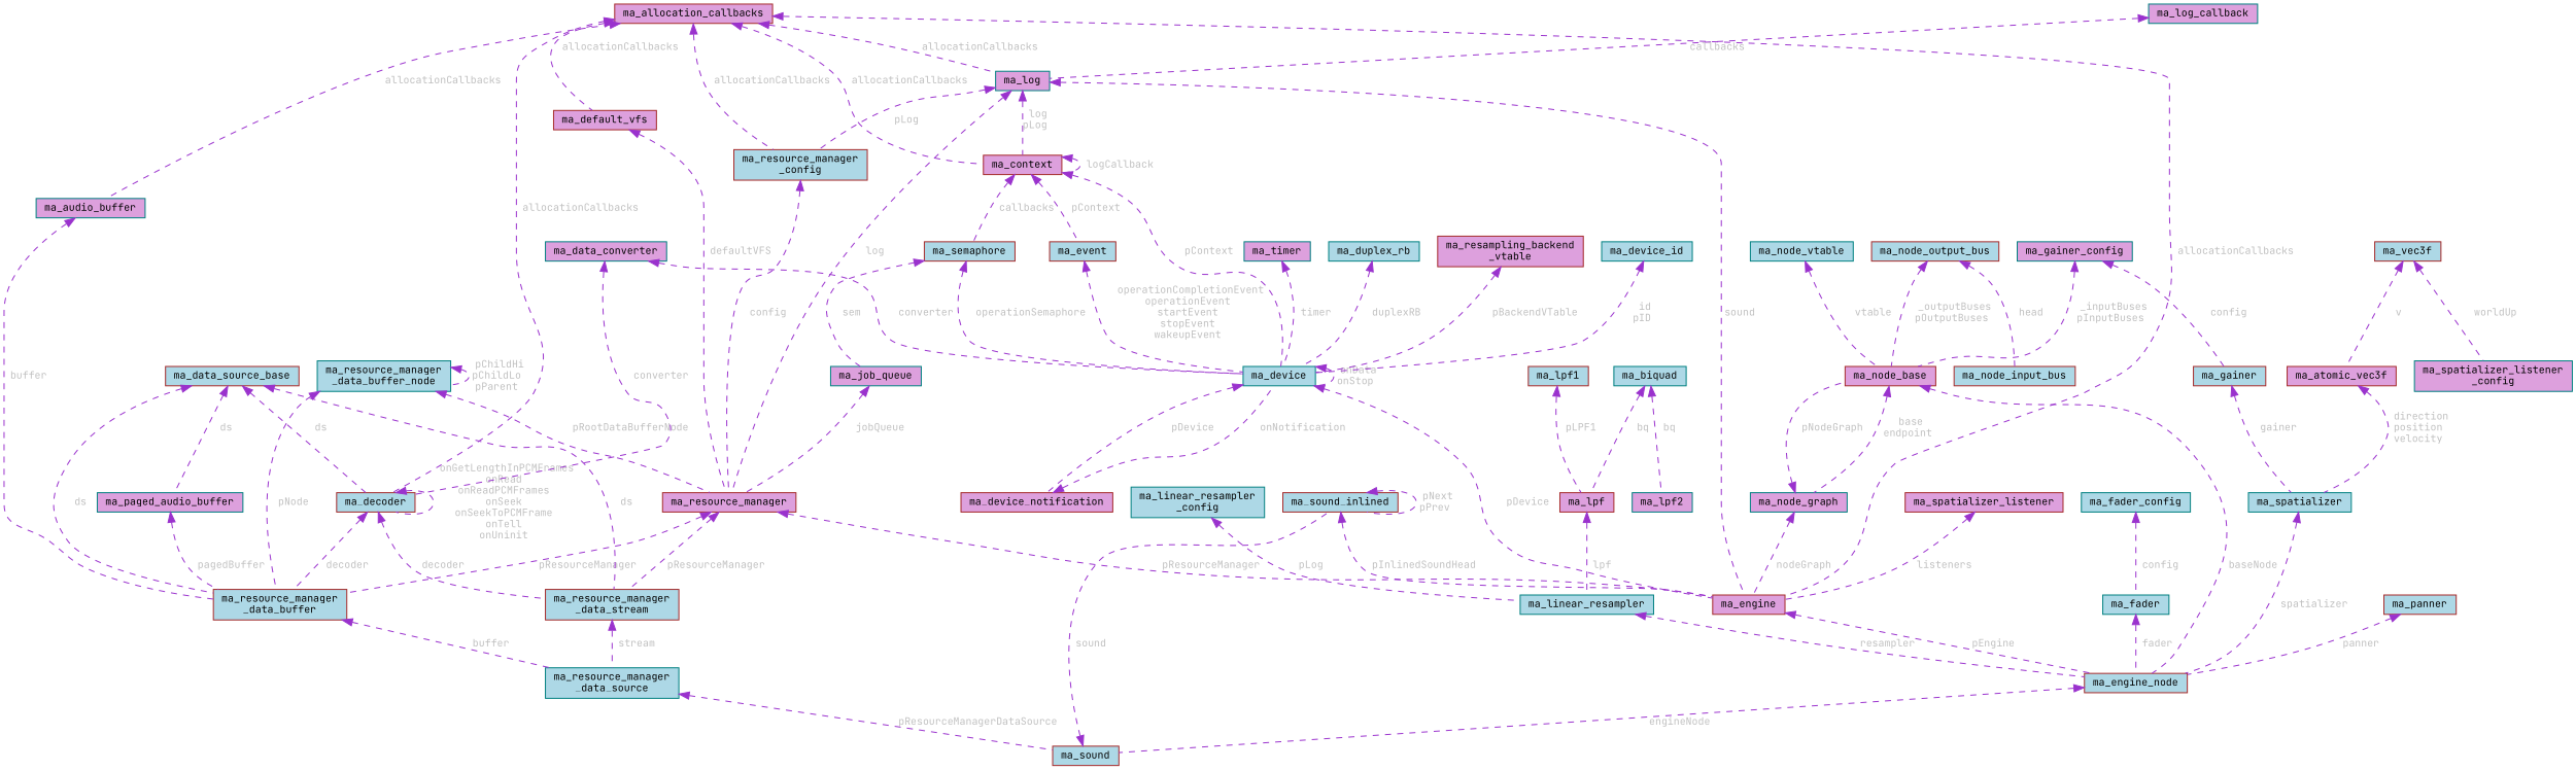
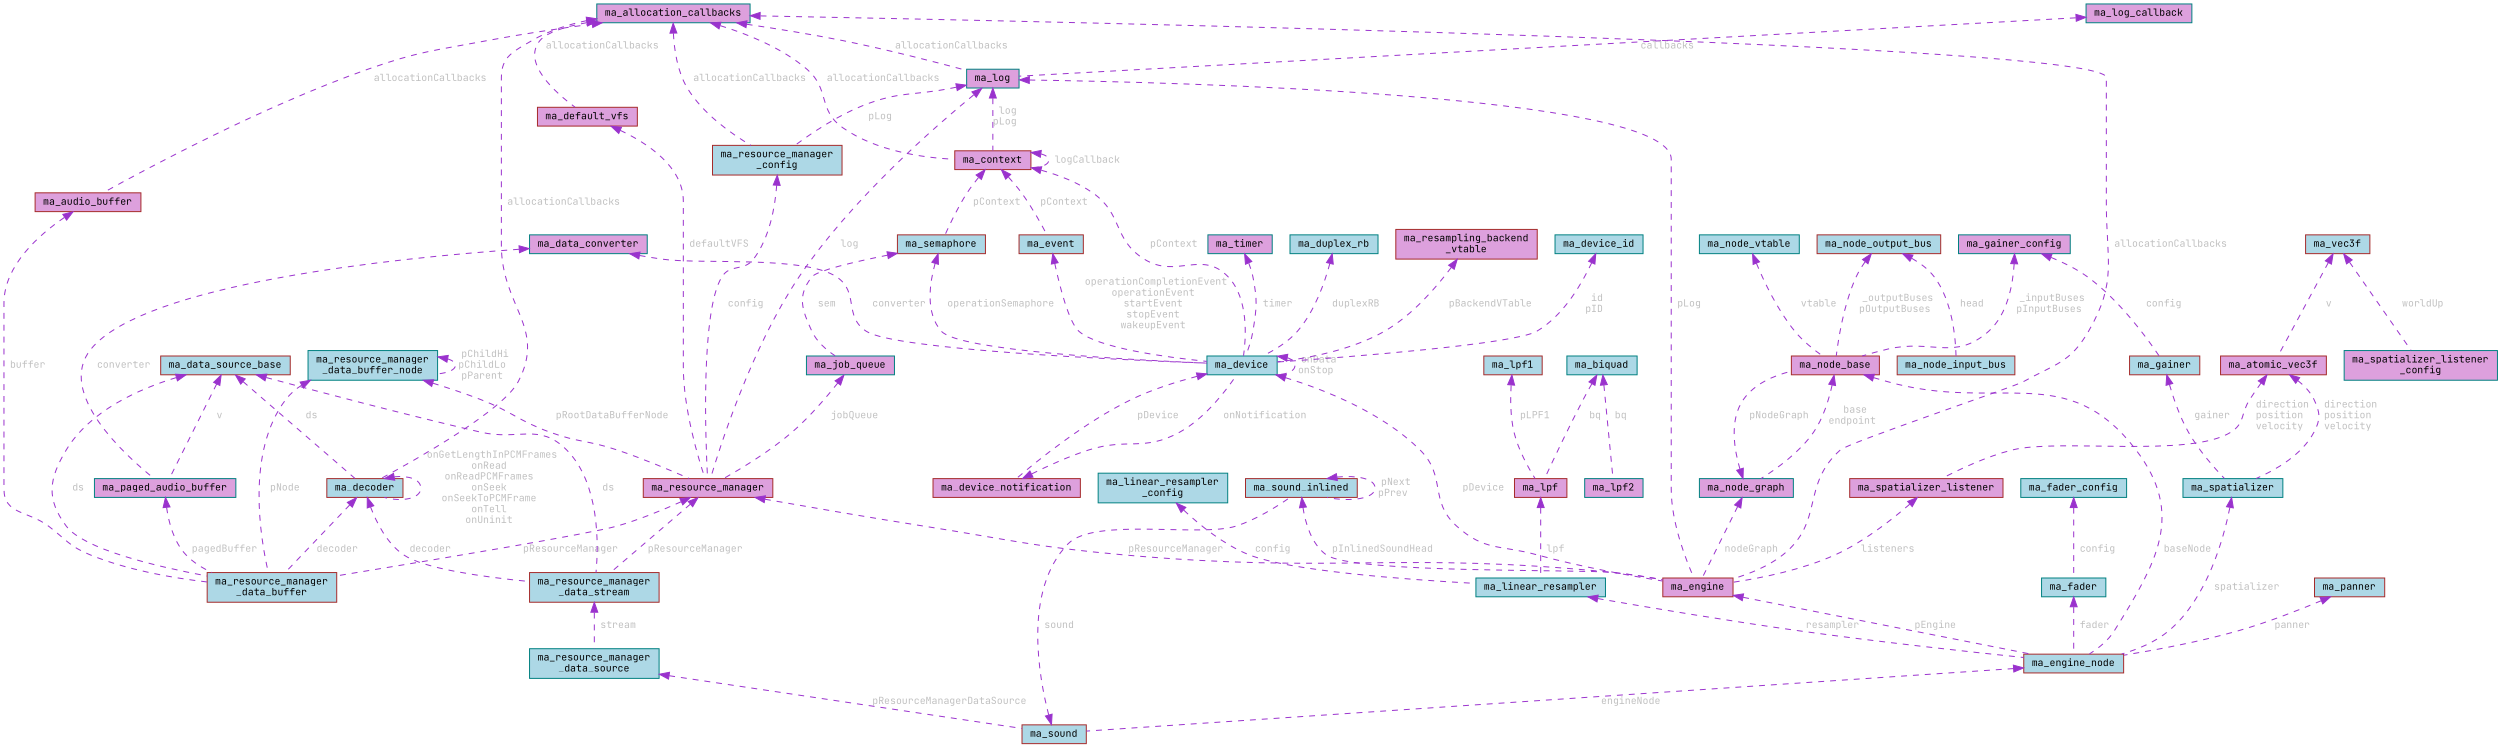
  digraph {
    fontname="JetBrains Mono"
    rankdir=TB
    node [color=brown fillcolor=lightblue fontname="JetBrains Mono" fontsize=10 shape=box style=filled]
    edge [color=darkorchid3 dir=back fontcolor=grey fontname="JetBrains Mono" fontsize=10 labelfontname=Helvetica labelfontsize=10 style=dashed]
    n1 [fontcolor=black height=0.2 label=ma_sound_inlined width=0.4]
    n2 [fillcolor=plum height=0.2 label=ma_engine width=0.4]
    n3 [height=0.2 label=ma_engine_node width=0.4]
    n4 [height=0.2 label=ma_sound width=0.4]
    n5 [fillcolor=plum height=0.2 label=ma_node_base width=0.4]
    n6 [color=teal fillcolor=plum height=0.2 label=ma_node_graph width=0.4]
    n7 [color=teal height=0.2 label=ma_node_vtable width=0.4]
    n8 [height=0.2 label=ma_node_input_bus width=0.4]
    n9 [height=0.2 label=ma_node_output_bus width=0.4]
    n10 [fillcolor=plum height=0.2 label=ma_resource_manager width=0.4]
    n11 [height=0.2 label="ma_resource_manager\l_data_buffer" width=0.4]
    n12 [height=0.2 label="ma_resource_manager\l_data_stream" width=0.4]
    n13 [color=teal height=0.2 label="ma_resource_manager\l_data_source" width=0.4]
    n14 [height=0.2 label="ma_resource_manager\l_config" width=0.4]
-   n15 [fillcolor=plum height=0.2 label=ma_allocation_callbacks width=0.4]
+   n15 [color=teal fillcolor=plum height=0.2 label=ma_allocation_callbacks width=0.4]
    n16 [color=teal fillcolor=plum height=0.2 label=ma_log width=0.4]
    n17 [fillcolor=plum height=0.2 label=ma_context width=0.4]
    n18 [fillcolor=plum height=0.2 label=ma_default_vfs width=0.4]
    n19 [height=0.2 label=ma_decoder width=0.4]
-   n20 [color=teal fillcolor=plum height=0.2 label=ma_audio_buffer width=0.4]
+   n20 [fillcolor=plum height=0.2 label=ma_audio_buffer width=0.4]
    n21 [height=0.2 label=ma_semaphore width=0.4]
    n22 [color=teal height=0.2 label=ma_device width=0.4]
    n23 [height=0.2 label=ma_event width=0.4]
    n24 [color=teal fillcolor=plum height=0.2 label=ma_log_callback width=0.4]
    n25 [color=teal height=0.2 label="ma_resource_manager\l_data_buffer_node" width=0.4]
    n26 [color=teal fillcolor=plum height=0.2 label=ma_job_queue width=0.4]
    n27 [fillcolor=plum height=0.2 label=ma_device_notification width=0.4]
    n28 [color=teal height=0.2 label=ma_duplex_rb width=0.4]
    n29 [fillcolor=plum height=0.2 label="ma_resampling_backend\l_vtable" width=0.4]
    n30 [color=teal height=0.2 label=ma_device_id width=0.4]
    n31 [color=teal fillcolor=plum height=0.2 label=ma_data_converter width=0.4]
    n32 [color=teal fillcolor=plum height=0.2 label=ma_timer width=0.4]
    n33 [fillcolor=plum height=0.2 label=ma_spatializer_listener width=0.4]
    n34 [color=teal fillcolor=plum height=0.2 label="ma_spatializer_listener\l_config" width=0.4]
    n35 [height=0.2 label=ma_vec3f width=0.4]
    n36 [fillcolor=plum height=0.2 label=ma_atomic_vec3f width=0.4]
    n37 [color=teal height=0.2 label=ma_spatializer width=0.4]
    n38 [color=teal height=0.2 label=ma_fader width=0.4]
    n39 [color=teal height=0.2 label=ma_fader_config width=0.4]
    n40 [color=teal height=0.2 label=ma_linear_resampler width=0.4]
    n41 [color=teal height=0.2 label="ma_linear_resampler\l_config" width=0.4]
    n42 [fillcolor=plum height=0.2 label=ma_lpf width=0.4]
    n43 [height=0.2 label=ma_lpf1 width=0.4]
    n44 [color=teal fillcolor=plum height=0.2 label=ma_lpf2 width=0.4]
    n45 [color=teal height=0.2 label=ma_biquad width=0.4]
    n46 [height=0.2 label=ma_gainer width=0.4]
    n47 [color=teal fillcolor=plum height=0.2 label=ma_gainer_config width=0.4]
    n48 [height=0.2 label=ma_panner width=0.4]
    n49 [height=0.2 label=ma_data_source_base width=0.4]
    n50 [color=teal fillcolor=plum height=0.2 label=ma_paged_audio_buffer width=0.4]
    n1 -> n1 [label=" pNext\npPrev"]
    n1 -> n2 [label=" pInlinedSoundHead"]
    n2 -> n3 [label=" pEngine"]
    n3 -> n4 [label=" engineNode"]
    n4 -> n1 [label=" sound"]
    n5 -> n3 [label=" baseNode"]
    n5 -> n6 [label=" base\nendpoint"]
    n6 -> n2 [label=" nodeGraph"]
    n6 -> n5 [label=" pNodeGraph"]
    n7 -> n5 [label=" vtable"]
    n9 -> n5 [label=" _outputBuses\npOutputBuses"]
    n9 -> n8 [label=" head"]
    n10 -> n2 [label=" pResourceManager"]
    n10 -> n11 [label=" pResourceManager"]
    n10 -> n12 [label=" pResourceManager"]
-   n11 -> n13 [label=" buffer"]
    n12 -> n13 [label=" stream"]
    n13 -> n4 [label=" pResourceManagerDataSource"]
    n14 -> n10 [label=" config"]
    n15 -> n2 [label=" allocationCallbacks"]
    n15 -> n14 [label=" allocationCallbacks"]
    n15 -> n16 [label=" allocationCallbacks"]
    n15 -> n17 [label=" allocationCallbacks"]
    n15 -> n18 [label=" allocationCallbacks"]
    n15 -> n19 [label=" allocationCallbacks"]
    n15 -> n20 [label=" allocationCallbacks"]
-   n16 -> n2 [label=" sound"]
+   n16 -> n2 [label=" pLog"]
    n16 -> n10 [label=" log"]
    n16 -> n14 [label=" pLog"]
    n16 -> n17 [label=" log\npLog"]
    n17 -> n17 [label=" logCallback"]
-   n17 -> n21 [label=" callbacks"]
+   n17 -> n21 [label=" pContext"]
    n17 -> n22 [label=" pContext"]
    n17 -> n23 [label=" pContext"]
    n18 -> n10 [label=" defaultVFS"]
    n19 -> n11 [label=" decoder"]
    n19 -> n12 [label=" decoder"]
    n19 -> n19 [label=" onGetLengthInPCMFrames\nonRead\nonReadPCMFrames\nonSeek\nonSeekToPCMFrame\nonTell\nonUninit"]
    n20 -> n11 [label=" buffer"]
    n21 -> n22 [label=" operationSemaphore"]
    n21 -> n26 [label=" sem"]
    n22 -> n2 [label=" pDevice"]
    n22 -> n22 [label=" onData\nonStop"]
    n22 -> n27 [label=" pDevice"]
    n23 -> n22 [label=" operationCompletionEvent\noperationEvent\nstartEvent\nstopEvent\nwakeupEvent"]
    n24 -> n16 [label=" callbacks"]
    n25 -> n10 [label=" pRootDataBufferNode"]
    n25 -> n11 [label=" pNode"]
    n25 -> n25 [label=" pChildHi\npChildLo\npParent"]
    n26 -> n10 [label=" jobQueue"]
    n27 -> n22 [label=" onNotification"]
    n28 -> n22 [label=" duplexRB"]
    n29 -> n22 [label=" pBackendVTable"]
    n30 -> n22 [label=" id\npID"]
-   n31 -> n19 [label=" converter"]
+   n31 -> n50 [label=" converter"]
    n31 -> n22 [label=" converter"]
    n32 -> n22 [label=" timer"]
    n33 -> n2 [label=" listeners"]
    n35 -> n34 [label=" worldUp"]
    n35 -> n36 [label=" v"]
+   n36 -> n33 [label=" direction\nposition\nvelocity"]
    n36 -> n37 [label=" direction\nposition\nvelocity"]
    n37 -> n3 [label=" spatializer"]
    n38 -> n3 [label=" fader"]
    n39 -> n38 [label=" config"]
    n40 -> n3 [label=" resampler"]
-   n41 -> n40 [label=" pLog"]
+   n41 -> n40 [label=" config"]
    n42 -> n40 [label=" lpf"]
    n43 -> n42 [label=" pLPF1"]
    n45 -> n42 [label=" bq"]
    n45 -> n44 [label=" bq"]
    n46 -> n37 [label=" gainer"]
    n47 -> n5 [label=" _inputBuses\npInputBuses"]
    n47 -> n46 [label=" config"]
    n48 -> n3 [label=" panner"]
    n49 -> n11 [label=" ds"]
    n49 -> n12 [label=" ds"]
    n49 -> n19 [label=" ds"]
-   n49 -> n50 [label=" ds"]
+   n49 -> n50 [label=" v"]
    n50 -> n11 [label=" pagedBuffer"]
  }
